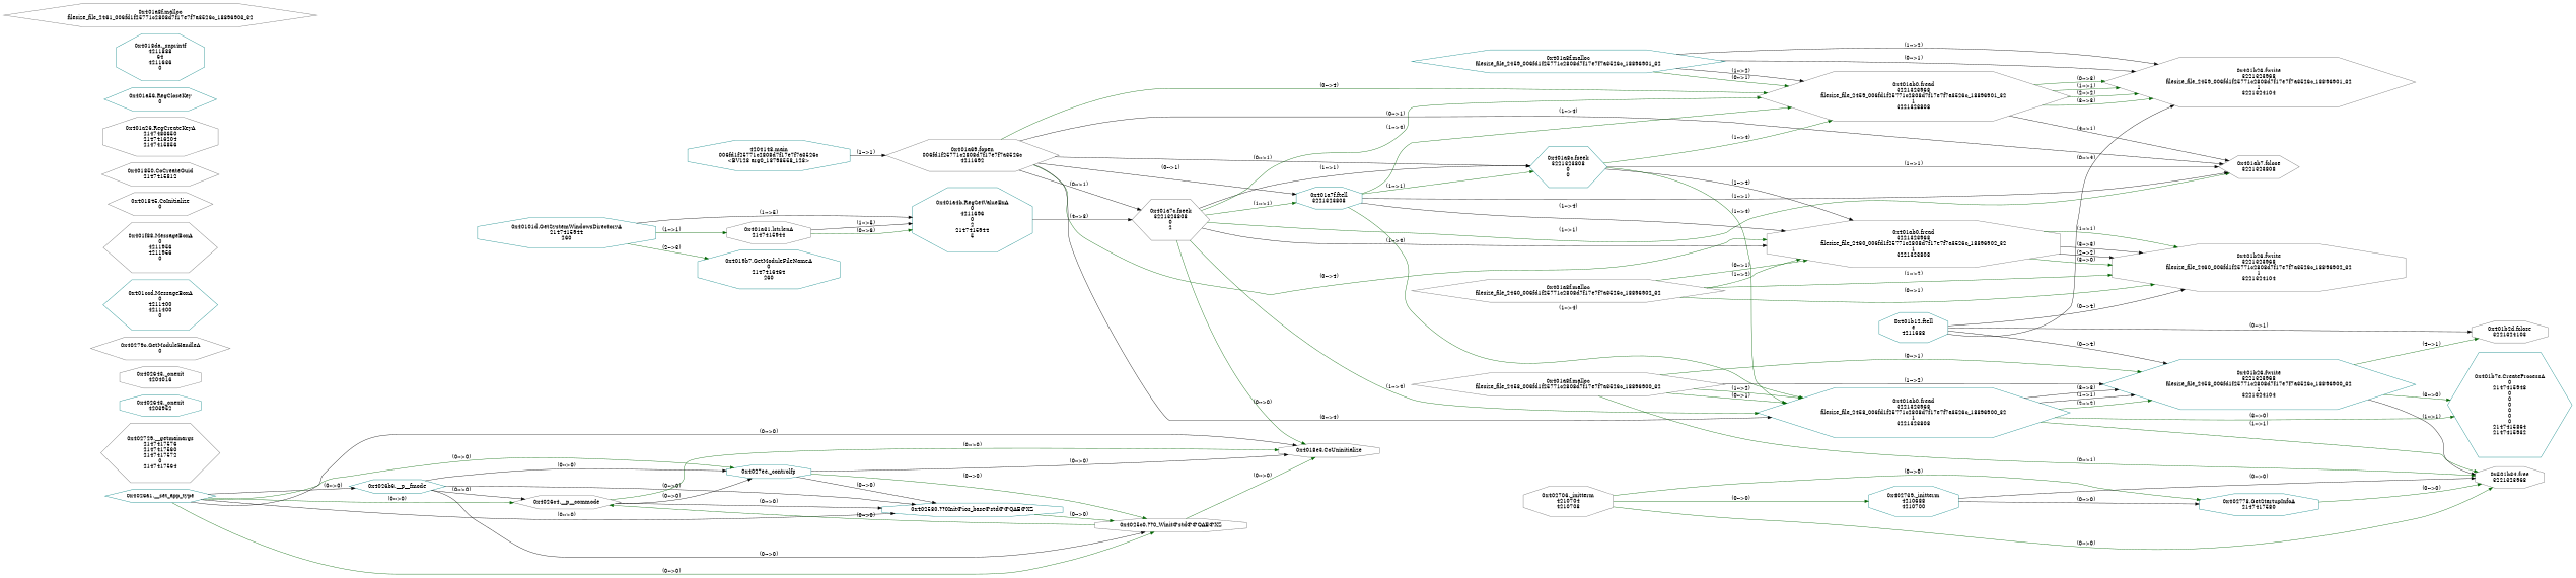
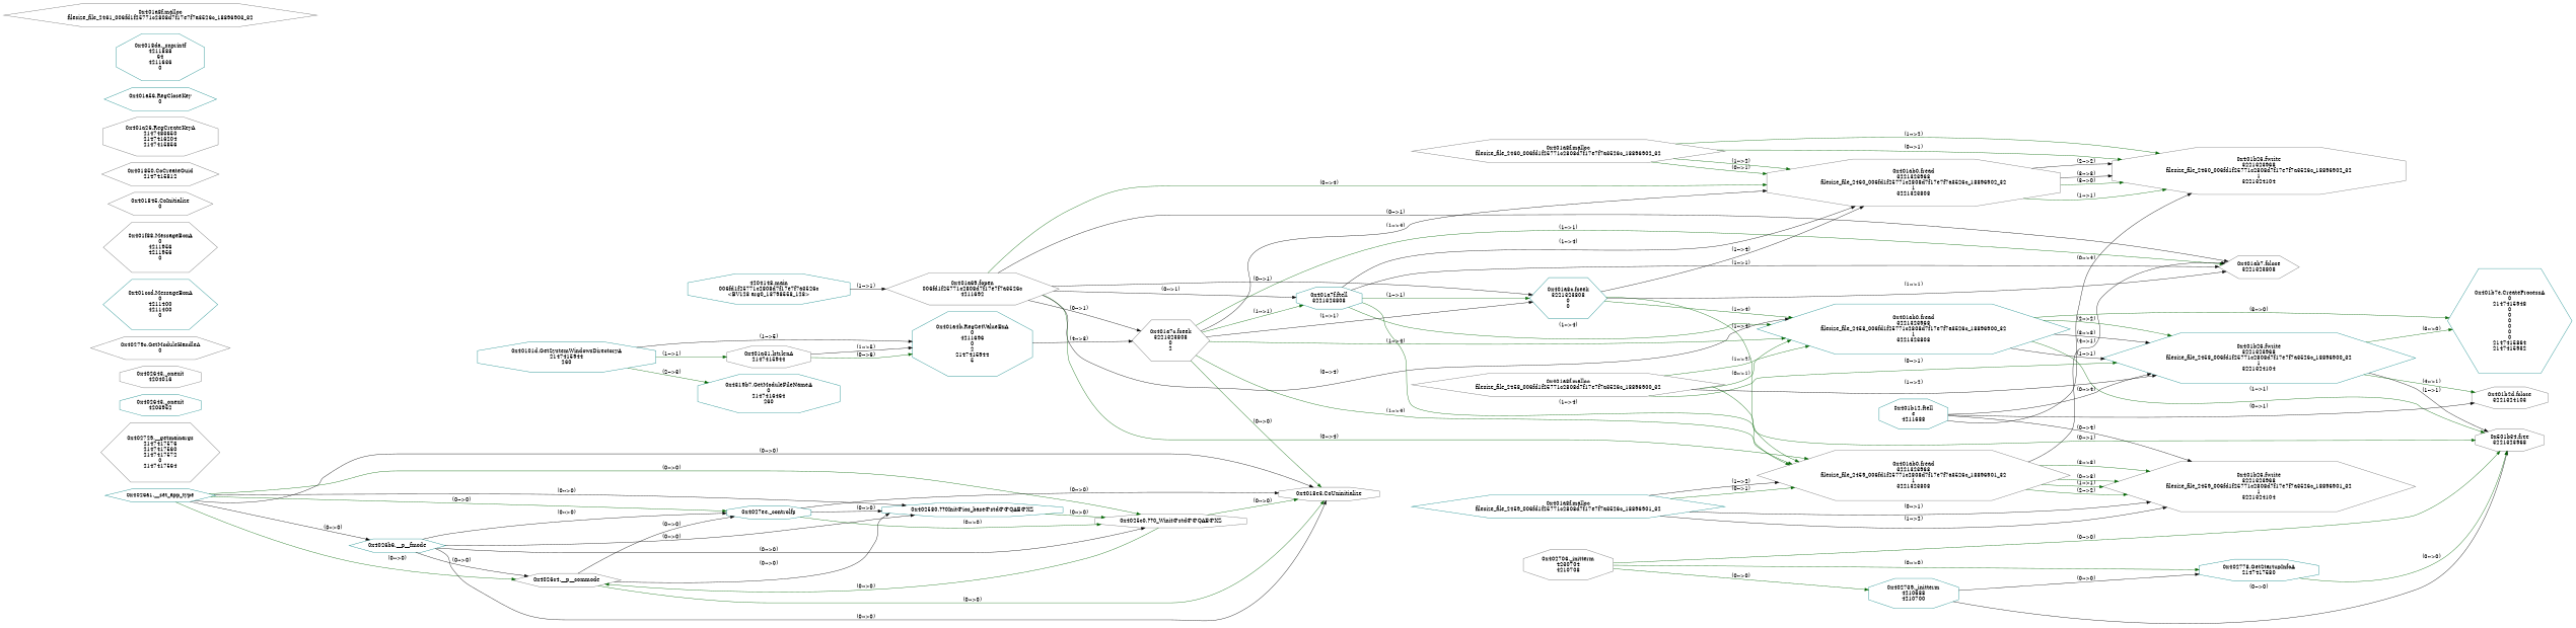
  digraph {
    rankdir=LR
    node [color=gray40 shape=hexagon]
    edge [color=darkgreen]
    n1 [color=teal label="4204148.main\n006fd1f25771c2808d7f17e7f7a3526c\n<BV128 arg0_18798558_128>" shape=octagon]
    n2 [label="0x401a69.fopen\n006fd1f25771c2808d7f17e7f7a3526c\n4211692"]
    n3 [label="0x401a7c.fseek\n3221323808\n0\n2"]
    n4 [color=teal label="0x401a7f.ftell\n3221323808" shape=octagon]
    n5 [color=teal label="0x401a8c.fseek\n3221323808\n0\n0"]
    n6 [label="0x401ab0.fread\n3221323968\nfilesize_file_2459_006fd1f25771c2808d7f17e7f7a3526c_18896901_32\n1\n3221323808"]
    n7 [label="0x401ab7.fclose\n3221323808"]
    n8 [label="0x401ab0.fread\n3221323968\nfilesize_file_2460_006fd1f25771c2808d7f17e7f7a3526c_18896902_32\n1\n3221323808" shape=octagon]
    n9 [color=teal label="0x401ab0.fread\n3221323968\nfilesize_file_2458_006fd1f25771c2808d7f17e7f7a3526c_18896900_32\n1\n3221323808"]
    n10 [color=teal label="0x4026a1.__set_app_type\n"]
    n11 [color=teal label="0x4026b6.__p__fmode\n"]
    n12 [label="0x4026c4.__p__commode\n"]
    n13 [color=teal label="0x4027ee._controlfp\n" shape=octagon]
    n14 [color=teal label="0x402580.??0Init@ios_base@std@@QAE@XZ\n" shape=octagon]
    n15 [label="0x4025c0.??0_Winit@std@@QAE@XZ\n" shape=octagon]
    n16 [label="0x4018e3.CoUninitialize\n" shape=octagon]
-   n17 [label="0x402706._initterm\n4210704\n4210708" shape=octagon]
+   n17 [label="0x402706._initterm\n4230704\n4210708" shape=octagon]
    n18 [color=teal label="0x402739._initterm\n4210688\n4210700" shape=octagon]
    n19 [color=teal label="0x402778.GetStartupInfoA\n2147417580" shape=octagon]
    n20 [label="0x501b34.free\n3221323968" shape=octagon]
    n21 [label="0x402729.__getmainargs\n2147417576\n2147417560\n2147417572\n0\n2147417564"]
    n22 [color=teal label="0x402643._onexit\n4203952" shape=octagon]
    n23 [label="0x402643._onexit\n4204016" shape=octagon]
    n24 [label="0x40279c.GetModuleHandleA\n0"]
    n25 [color=teal label="0x401ccd.MessageBoxA\n0\n4211400\n4211400\n0"]
    n26 [label="0x401f88.MessageBoxA\n0\n4211956\n4211956\n0"]
    n27 [label="0x401845.CoInitialize\n0"]
    n28 [label="0x401850.CoCreateGuid\n2147415812"]
    n29 [color=teal label="0x40101d.GetSystemWindowsDirectoryA\n2147415944\n260" shape=octagon]
-   n30 [color=teal label="0x4019b7.GetModuleFileNameA\n0\n2147416464\n260" shape=octagon]
+   n30 [color=teal label="0x4319b7.GetModuleFileNameA\n0\n2147416464\n260" shape=octagon]
    n31 [label="0x401a31.lstrlenA\n2147415944" shape=octagon]
    n32 [color=teal label="0x401a4b.RegSetValueExA\n0\n4211696\n0\n2\n2147415944\n5" shape=octagon]
    n33 [label="0x401a26.RegCreateKeyA\n2147483650\n2147416204\n2147415856" shape=octagon]
    n34 [color=teal label="0x401a56.RegCloseKey\n0"]
    n35 [label="0x401b26.fwrite\n3221323968\nfilesize_file_2459_006fd1f25771c2808d7f17e7f7a3526c_18896901_32\n1\n3221324104"]
    n36 [label="0x401b26.fwrite\n3221323968\nfilesize_file_2460_006fd1f25771c2808d7f17e7f7a3526c_18896902_32\n1\n3221324104" shape=octagon]
    n37 [color=teal label="0x401b26.fwrite\n3221323968\nfilesize_file_2458_006fd1f25771c2808d7f17e7f7a3526c_18896900_32\n1\n3221324104"]
    n38 [color=teal label="0x401b7e.CreateProcessA\n0\n2147415948\n0\n0\n0\n0\n0\n0\n2147415864\n2147415932"]
    n39 [color=teal label="0x401a8f.malloc\nfilesize_file_2459_006fd1f25771c2808d7f17e7f7a3526c_18896901_32"]
    n40 [color=teal label="0x401b12.ftell\ne\n4211688" shape=octagon]
    n41 [label="0x401b2d.fclose\n3221324103" shape=octagon]
    n42 [label="0x401a8f.malloc\nfilesize_file_2458_006fd1f25771c2808d7f17e7f7a3526c_18896900_32"]
    n43 [color=teal label="0x4018da._snprintf\n4211888\n64\n4211636\n0" shape=octagon]
    n44 [label="0x401a8f.malloc\nfilesize_file_2460_006fd1f25771c2808d7f17e7f7a3526c_18896902_32"]
    n45 [label="0x401a8f.malloc\nfilesize_file_2461_006fd1f25771c2808d7f17e7f7a3526c_18896903_32"]
    n1 -> n2 [color=black label="(1-->1)"]
    n2 -> n3 [color=black label="(0-->1)"]
    n2 -> n4 [color=black label="(0-->1)"]
    n2 -> n5 [color=black label="(0-->1)"]
    n2 -> n6 [label="(0-->4)"]
    n2 -> n7 [color=black label="(0-->1)"]
    n2 -> n8 [label="(0-->4)"]
    n2 -> n9 [color=black label="(0-->4)"]
    n3 -> n4 [label="(1-->1)"]
    n3 -> n5 [color=black label="(1-->1)"]
    n3 -> n6 [label="(1-->4)"]
    n3 -> n7 [label="(1-->1)"]
    n3 -> n8 [color=black label="(1-->4)"]
    n3 -> n9 [label="(1-->4)"]
    n3 -> n16 [label="(0-->0)"]
    n4 -> n5 [label="(1-->1)"]
    n4 -> n6 [label="(1-->4)"]
    n4 -> n7 [color=black label="(1-->1)"]
    n4 -> n8 [color=black label="(1-->4)"]
    n4 -> n9 [label="(1-->4)"]
    n5 -> n6 [label="(1-->4)"]
    n5 -> n7 [color=black label="(1-->1)"]
    n5 -> n8 [color=black label="(1-->4)"]
    n5 -> n9 [label="(1-->4)"]
    n6 -> n7 [color=black label="(4-->1)"]
    n6 -> n35 [label="(1-->1)"]
    n6 -> n35 [label="(2-->2)"]
    n6 -> n35 [label="(3-->3)"]
    n6 -> n35 [label="(0-->3)"]
    n8 -> n36 [label="(1-->1)"]
    n8 -> n36 [color=black label="(2-->2)"]
    n8 -> n36 [color=black label="(3-->3)"]
    n8 -> n36 [label="(3-->0)"]
    n9 -> n20 [label="(1-->1)"]
    n9 -> n37 [color=black label="(1-->1)"]
    n9 -> n37 [label="(2-->2)"]
    n9 -> n37 [color=black label="(3-->3)"]
    n9 -> n38 [label="(3-->0)"]
    n10 -> n11 [color=black label="(0-->0)"]
    n10 -> n12 [label="(0-->0)"]
    n10 -> n13 [label="(0-->0)"]
    n10 -> n14 [color=black label="(0-->0)"]
    n10 -> n15 [label="(0-->0)"]
    n10 -> n16 [color=black label="(0-->0)"]
    n11 -> n12 [color=black label="(0-->0)"]
    n11 -> n13 [color=black label="(0-->0)"]
    n11 -> n14 [color=black label="(0-->0)"]
    n11 -> n15 [color=black label="(0-->0)"]
+   n11 -> n16 [color=black label="(0-->0)"]
    n12 -> n13 [color=black label="(0-->0)"]
    n12 -> n14 [color=black label="(0-->0)"]
    n12 -> n16 [label="(0-->0)"]
    n13 -> n14 [color=black label="(0-->0)"]
    n13 -> n15 [label="(0-->0)"]
    n13 -> n16 [color=black label="(0-->0)"]
    n14 -> n15 [label="(0-->0)"]
    n15 -> n12 [label="(0-->0)"]
    n15 -> n16 [label="(0-->0)"]
    n17 -> n18 [label="(0-->0)"]
    n17 -> n19 [label="(0-->0)"]
    n17 -> n20 [label="(0-->0)"]
    n18 -> n19 [color=black label="(0-->0)"]
    n18 -> n20 [color=black label="(0-->0)"]
    n19 -> n20 [label="(0-->0)"]
    n29 -> n30 [label="(2-->3)"]
    n29 -> n31 [label="(1-->1)"]
    n29 -> n32 [color=black label="(1-->5)"]
    n31 -> n32 [color=black label="(1-->5)"]
    n31 -> n32 [label="(0-->6)"]
    n32 -> n3 [color=black label="(4-->3)"]
    n37 -> n20 [color=black label="(1-->1)"]
    n37 -> n38 [label="(3-->0)"]
    n37 -> n41 [label="(4-->1)"]
    n39 -> n6 [label="(0-->1)"]
    n39 -> n6 [color=black label="(1-->2)"]
    n39 -> n35 [color=black label="(0-->1)"]
    n39 -> n35 [color=black label="(1-->2)"]
    n40 -> n35 [color=black label="(0-->4)"]
    n40 -> n36 [color=black label="(0-->4)"]
    n40 -> n37 [color=black label="(0-->4)"]
    n40 -> n41 [color=black label="(0-->1)"]
    n42 -> n9 [label="(0-->1)"]
    n42 -> n9 [label="(1-->2)"]
    n42 -> n20 [label="(0-->1)"]
    n42 -> n37 [label="(0-->1)"]
    n42 -> n37 [color=black label="(1-->2)"]
    n44 -> n8 [label="(0-->1)"]
    n44 -> n8 [label="(1-->2)"]
    n44 -> n36 [label="(0-->1)"]
    n44 -> n36 [label="(1-->2)"]
  }
